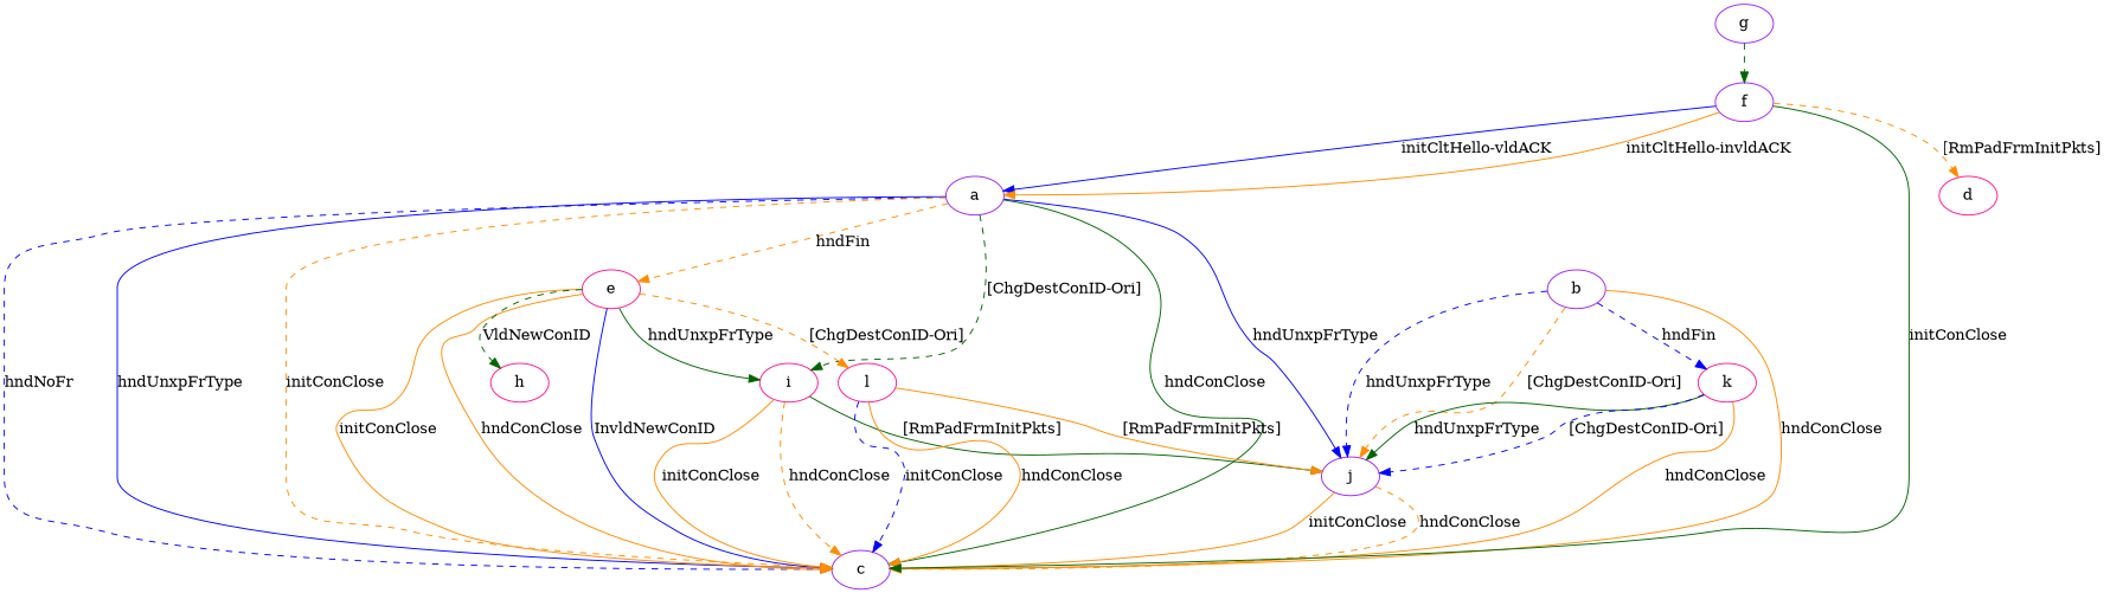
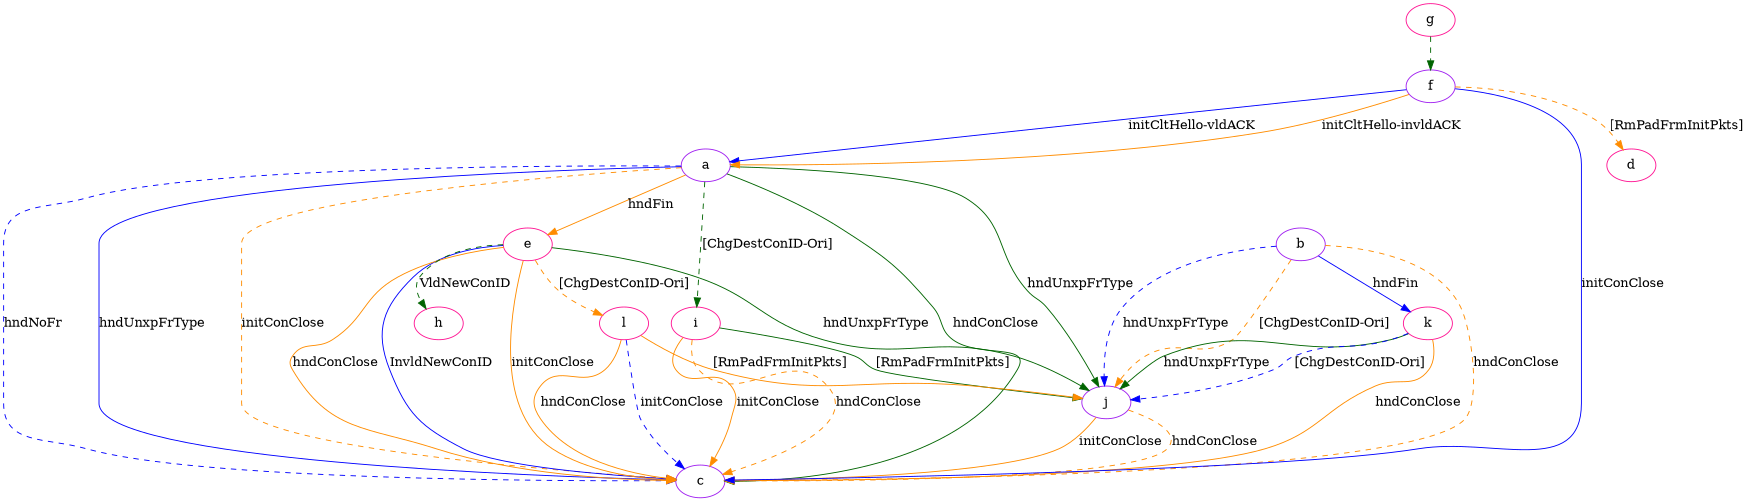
  digraph {
    node [color=purple]
    edge [color=darkorange style=solid]
    a
    c
    e [color=deeppink]
    i [color=deeppink]
    j
    b
    k [color=deeppink]
    h [color=deeppink]
    l [color=deeppink]
    d [color=deeppink]
    f
-   g
+   g [color=deeppink]
    a -> c [color=darkgreen label="hndConClose "]
    a -> c [color=blue label="hndNoFr " style=dashed]
    a -> c [color=blue label="hndUnxpFrType "]
    a -> c [label="initConClose " style=dashed]
-   a -> e [label="hndFin " style=dashed]
+   a -> e [label="hndFin "]
    a -> i [color=darkgreen label="[ChgDestConID-Ori] " style=dashed]
-   a -> j [color=blue label="hndUnxpFrType "]
+   a -> j [color=darkgreen label="hndUnxpFrType "]
    e -> c [color=blue label="InvldNewConID "]
    e -> c [label="initConClose "]
    e -> c [label="hndConClose "]
-   e -> i [color=darkgreen label="hndUnxpFrType "]
+   e -> j [color=darkgreen label="hndUnxpFrType "]
    e -> h [color=darkgreen label="VldNewConID " style=dashed]
    e -> l [label="[ChgDestConID-Ori] " style=dashed]
    i -> c [label="initConClose "]
    i -> c [label="hndConClose " style=dashed]
    i -> j [color=darkgreen label="[RmPadFrmInitPkts] "]
    j -> c [label="initConClose "]
    j -> c [label="hndConClose " style=dashed]
-   b -> c [label="hndConClose "]
+   b -> c [label="hndConClose " style=dashed]
    b -> j [color=blue label="hndUnxpFrType " style=dashed]
    b -> j [label="[ChgDestConID-Ori] " style=dashed]
-   b -> k [color=blue label="hndFin " style=dashed]
+   b -> k [color=blue label="hndFin "]
    k -> c [label="hndConClose "]
    k -> j [color=darkgreen label="hndUnxpFrType "]
    k -> j [color=blue label="[ChgDestConID-Ori] " style=dashed]
    l -> c [color=blue label="initConClose " style=dashed]
    l -> c [label="hndConClose "]
    l -> j [label="[RmPadFrmInitPkts] "]
    f -> a [color=blue label="initCltHello-vldACK "]
    f -> a [label="initCltHello-invldACK "]
-   f -> c [color=darkgreen label="initConClose "]
+   f -> c [color=blue label="initConClose "]
    f -> d [label="[RmPadFrmInitPkts] " style=dashed]
    g -> f [color=darkgreen style=dashed]
  }
